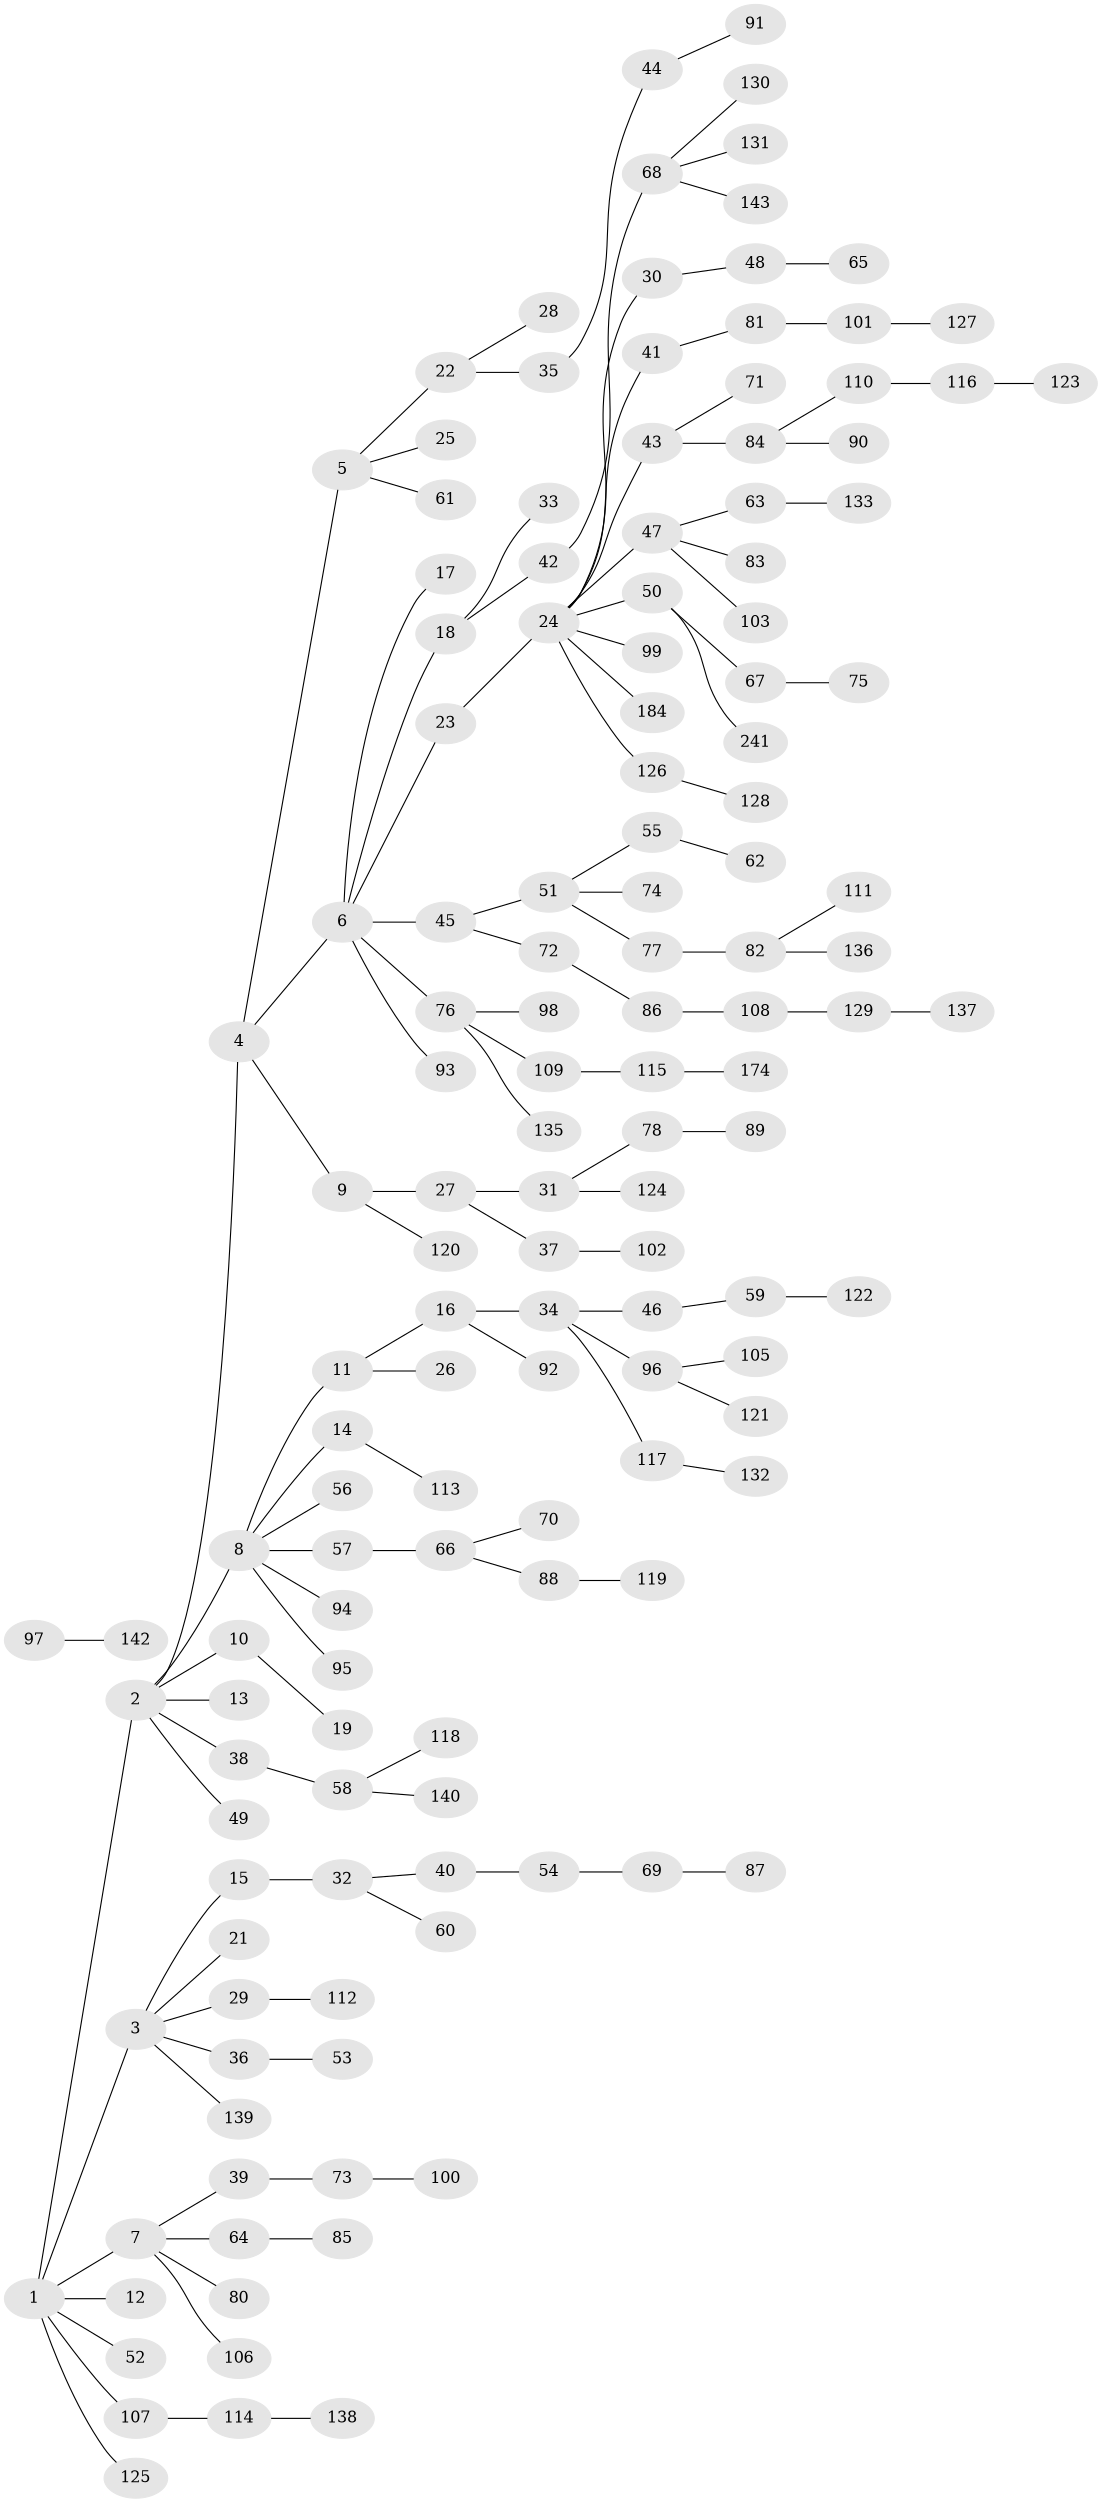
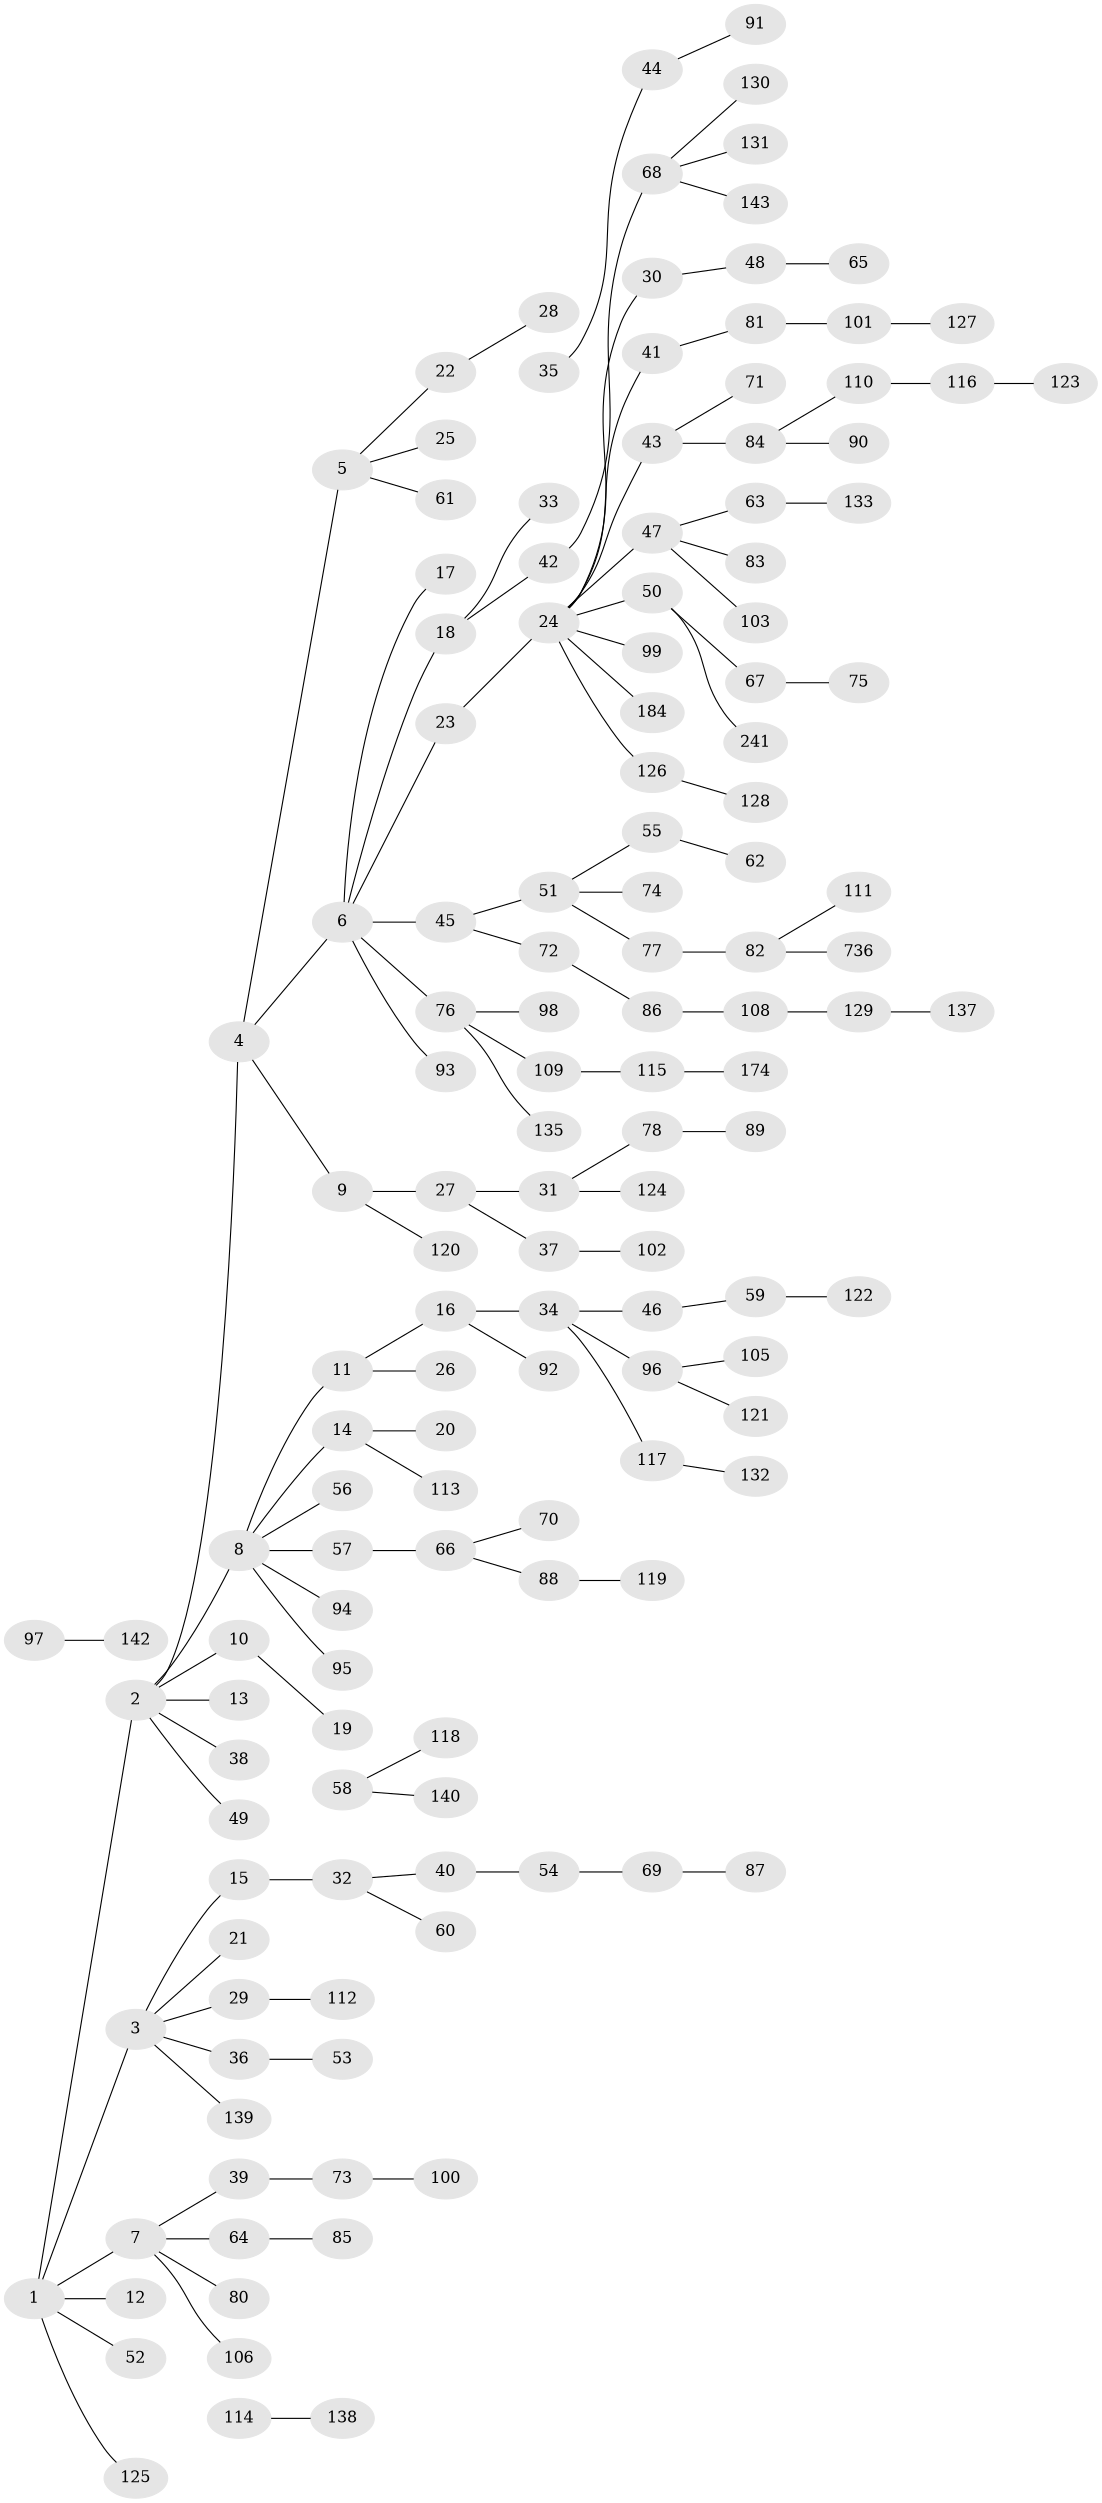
  graph {
    fontname="DejaVu Serif"
    rankdir=LR
    node [color=gray90 fontname="DejaVu Serif" style=filled]
    edge [fontname="DejaVu Serif"]
    1
    2
    3
    7
    12
    52
-   107
    125
    4
    8
    10
    13
    38
    49
    15
    21
    29
    36
    139
    39
    64
    80
    106
    114
    5
    6
    9
    11
    14
    56
    57
    94
    95
    19
    58
    32
    112
    53
    22
    25
    61
    17
    18
    23
    45
    76
    93
    27
    120
    28
    35
    33
    42
    24
    51
    72
    98
    109
    135
    73
    85
    16
    26
+   20
    113
    66
    31
    37
    34
    92
    40
    60
    46
    96
    117
    68
    44
    30
    41
    43
    47
    50
    99
    n84 [label=184]
    126
    48
    81
    71
    84
    63
    83
    103
    67
    n94 [label=241]
    128
    78
    124
    102
    65
    89
    54
    59
    105
    121
    132
    91
    118
    140
    100
    69
    101
    130
    131
    143
    110
    90
    116
    55
    74
    77
    86
    122
    133
    75
    62
    82
    87
    70
    88
    119
    108
    115
    111
-   136
+   136 [label=736]
    97
    142
    127
    129
    138
    137
    n141 [label=174]
    123
    1 -- 2
    1 -- 3
    1 -- 7
    1 -- 12
    1 -- 52
-   1 -- 107
    1 -- 125
    2 -- 4
    2 -- 8
    2 -- 10
    2 -- 13
    2 -- 38
    2 -- 49
    3 -- 15
    3 -- 21
    3 -- 29
    3 -- 36
    3 -- 139
    7 -- 39
    7 -- 64
    7 -- 80
    7 -- 106
-   107 -- 114
    4 -- 5
    4 -- 6
    4 -- 9
    8 -- 11
    8 -- 14
    8 -- 56
    8 -- 57
    8 -- 94
    8 -- 95
    10 -- 19
-   38 -- 58
    15 -- 32
    29 -- 112
    36 -- 53
    39 -- 73
    64 -- 85
    114 -- 138
    5 -- 22
    5 -- 25
    5 -- 61
    6 -- 17
    6 -- 18
    6 -- 23
    6 -- 45
    6 -- 76
    6 -- 93
    9 -- 27
    9 -- 120
    11 -- 16
    11 -- 26
+   14 -- 20
    14 -- 113
    57 -- 66
    58 -- 118
    58 -- 140
    32 -- 40
    32 -- 60
    22 -- 28
-   22 -- 35
    18 -- 33
    18 -- 42
    23 -- 24
    45 -- 51
    45 -- 72
    76 -- 98
    76 -- 109
    76 -- 135
    27 -- 31
    27 -- 37
    35 -- 44
    42 -- 68
    24 -- 30
    24 -- 41
    24 -- 43
    24 -- 47
    24 -- 50
    24 -- 99
    24 -- n84
    24 -- 126
    51 -- 55
    51 -- 74
    51 -- 77
    72 -- 86
    109 -- 115
    73 -- 100
    16 -- 34
    16 -- 92
    66 -- 70
    66 -- 88
    31 -- 78
    31 -- 124
    37 -- 102
    34 -- 46
    34 -- 96
    34 -- 117
    40 -- 54
    46 -- 59
    96 -- 105
    96 -- 121
    117 -- 132
    68 -- 130
    68 -- 131
    68 -- 143
    44 -- 91
    30 -- 48
    41 -- 81
    43 -- 71
    43 -- 84
    47 -- 63
    47 -- 83
    47 -- 103
    50 -- 67
    50 -- n94
    126 -- 128
    48 -- 65
    81 -- 101
    84 -- 110
    84 -- 90
    63 -- 133
    67 -- 75
    78 -- 89
    54 -- 69
    59 -- 122
    69 -- 87
    101 -- 127
    110 -- 116
    116 -- 123
    55 -- 62
    77 -- 82
    86 -- 108
    82 -- 111
    82 -- 136
    88 -- 119
    108 -- 129
    115 -- n141
    97 -- 142
    129 -- 137
  }
